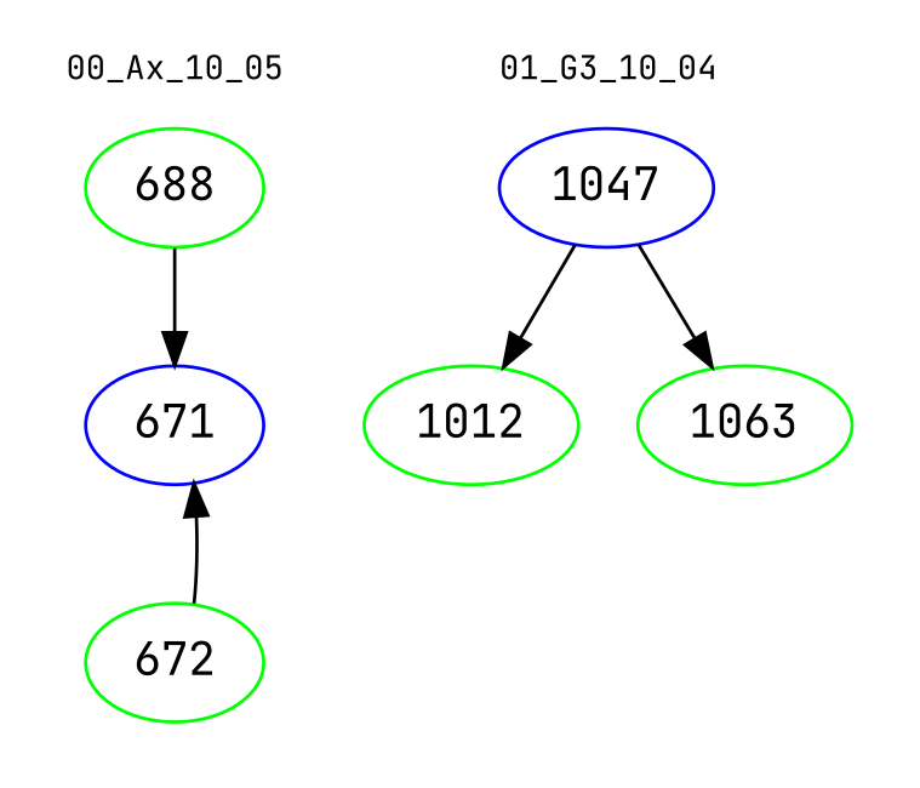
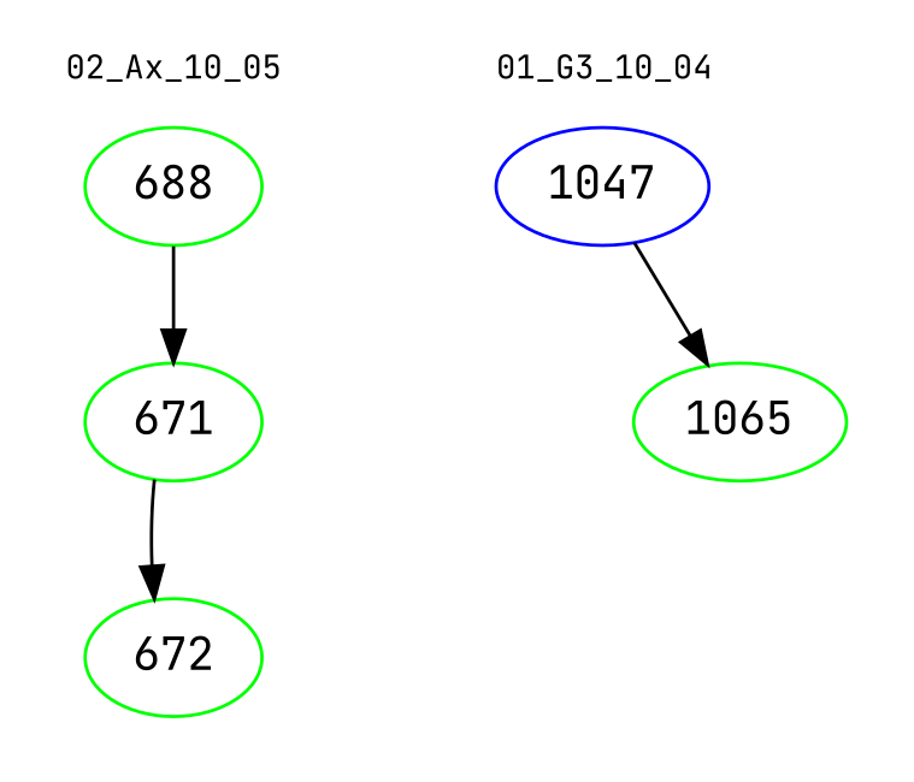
  digraph {
    fontname="JetBrains Mono"
    node [color=green fontname="JetBrains Mono"]
    edge [color=black fontname="JetBrains Mono"]
-   n1 [color=blue label=671]
+   n1 [label=671]
    n2 [label=672]
    n3 [label=688]
    n4 [color=blue label=1047]
-   n5 [label=1012]
-   n6 [label=1063]
+   n6 [label=1065]
    subgraph cluster_1 {
      color=white
      fontsize=10
-     label="00_Ax_10_05"
+     label="02_Ax_10_05"
      n1
      n2
      n3
    }
    subgraph cluster_2 {
      color=white
      fontsize=10
      label="01_G3_10_04"
      n4
-     n5
      n6
    }
-   n2 -> n1
+   n1 -> n2
    n3 -> n1
-   n4 -> n5
    n4 -> n6
  }
